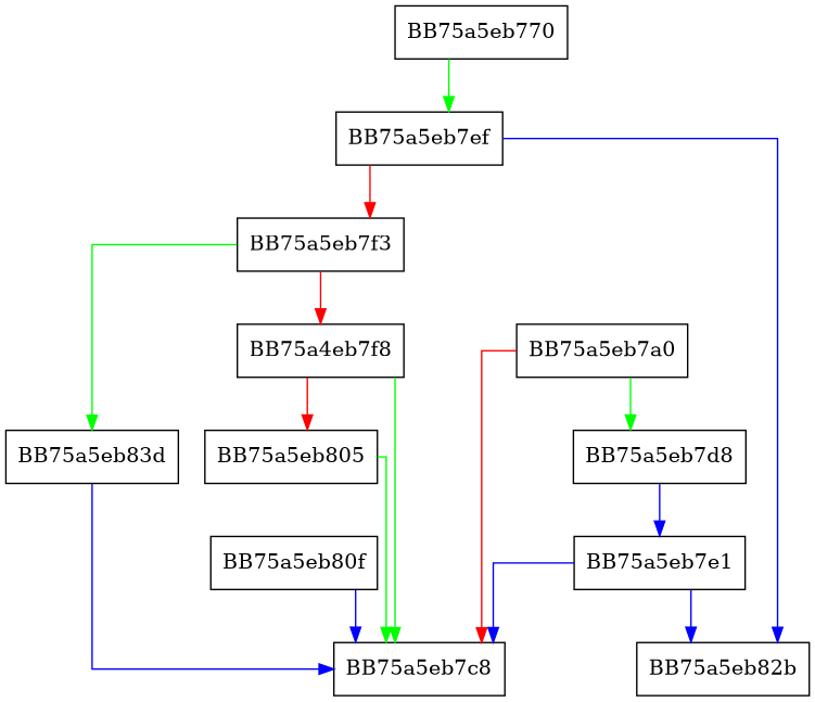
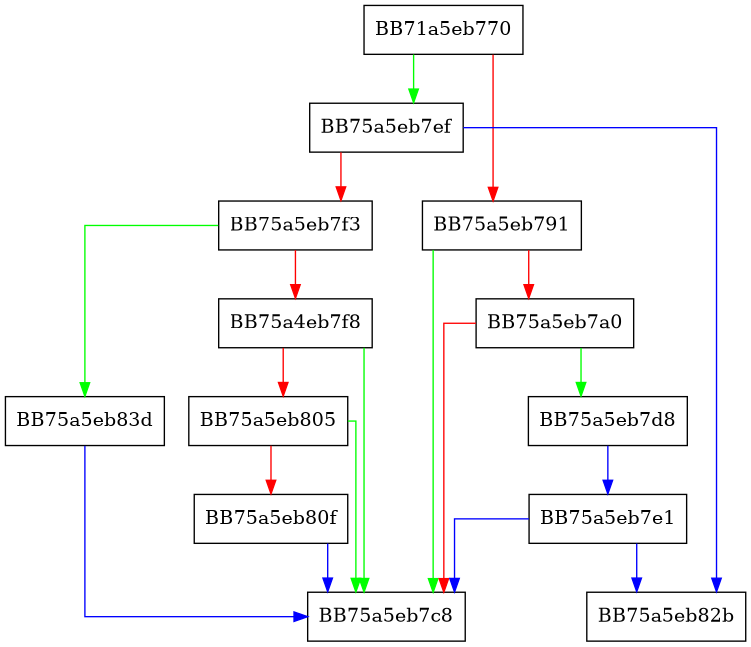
  digraph {
    splines=ortho
    node [shape=box]
    edge [color=red]
-   BB75a5eb770
+   BB75a5eb770 [label=BB71a5eb770]
    BB75a5eb7ef
+   BB75a5eb791
    BB75a5eb82b
    BB75a5eb7f3
    BB75a5eb7c8
    BB75a5eb7a0
    BB75a5eb83d
    n9 [label=BB75a4eb7f8]
    BB75a5eb7d8
    BB75a5eb7e1
    BB75a5eb805
    BB75a5eb80f
    BB75a5eb770 -> BB75a5eb7ef [color=green]
+   BB75a5eb770 -> BB75a5eb791
    BB75a5eb7ef -> BB75a5eb82b [color=blue]
    BB75a5eb7ef -> BB75a5eb7f3
+   BB75a5eb791 -> BB75a5eb7c8 [color=green]
+   BB75a5eb791 -> BB75a5eb7a0
    BB75a5eb7f3 -> BB75a5eb83d [color=green]
    BB75a5eb7f3 -> n9
    BB75a5eb7a0 -> BB75a5eb7c8
    BB75a5eb7a0 -> BB75a5eb7d8 [color=green]
    BB75a5eb83d -> BB75a5eb7c8 [color=blue]
    n9 -> BB75a5eb7c8 [color=green]
    n9 -> BB75a5eb805
    BB75a5eb7d8 -> BB75a5eb7e1 [color=blue]
    BB75a5eb7e1 -> BB75a5eb82b [color=blue]
    BB75a5eb7e1 -> BB75a5eb7c8 [color=blue]
    BB75a5eb805 -> BB75a5eb7c8 [color=green]
+   BB75a5eb805 -> BB75a5eb80f
    BB75a5eb80f -> BB75a5eb7c8 [color=blue]
  }
